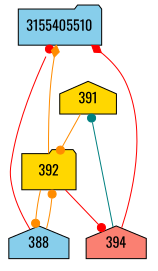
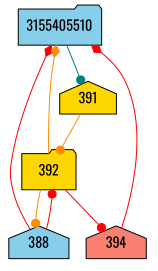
  strict digraph {
    fontname=Oswald
    node [fillcolor=skyblue fontname=Oswald shape=house style=filled]
    edge [arrowhead=dot color=darkorange fontname=Oswald]
    3155405510 [shape=folder]
    388
    392 [fillcolor=gold shape=folder]
    391 [fillcolor=gold]
    394 [fillcolor=salmon]
-   394 -> 391 [color=teal]
-   388 -> 3155405510 [color=red]
-   388 -> 392
+   3155405510 -> 391 [color=teal]
+   388 -> 3155405510 [arrowhead=diamond color=red]
+   388 -> 392 [color=red]
    392 -> 3155405510 [arrowhead=diamond]
    392 -> 388
    392 -> 394 [color=red]
    391 -> 392
    394 -> 3155405510 [arrowhead=diamond color=red]
  }
